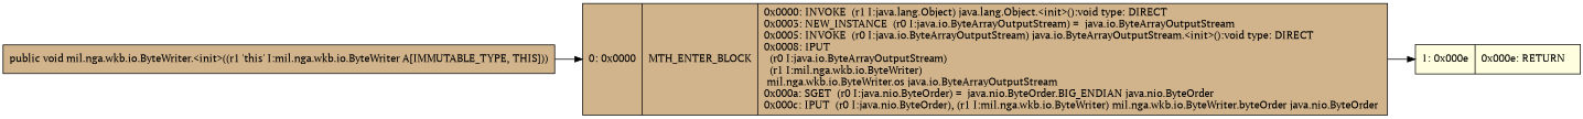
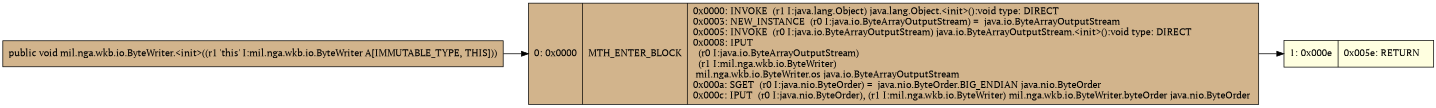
  digraph {
    rankdir=LR
    fontname="PT Serif"
    node [shape=record style=filled fillcolor=tan fontname="PT Serif"]
    edge [fontname="PT Serif"]
    n1 [label="{0\:\ 0x0000|MTH_ENTER_BLOCK\l|0x0000: INVOKE  (r1 I:java.lang.Object) java.lang.Object.\<init\>():void type: DIRECT \l0x0003: NEW_INSTANCE  (r0 I:java.io.ByteArrayOutputStream) =  java.io.ByteArrayOutputStream \l0x0005: INVOKE  (r0 I:java.io.ByteArrayOutputStream) java.io.ByteArrayOutputStream.\<init\>():void type: DIRECT \l0x0008: IPUT  \l  (r0 I:java.io.ByteArrayOutputStream)\l  (r1 I:mil.nga.wkb.io.ByteWriter)\l mil.nga.wkb.io.ByteWriter.os java.io.ByteArrayOutputStream \l0x000a: SGET  (r0 I:java.nio.ByteOrder) =  java.nio.ByteOrder.BIG_ENDIAN java.nio.ByteOrder \l0x000c: IPUT  (r0 I:java.nio.ByteOrder), (r1 I:mil.nga.wkb.io.ByteWriter) mil.nga.wkb.io.ByteWriter.byteOrder java.nio.ByteOrder \l}"]
-   n2 [label="{1\:\ 0x000e|0x000e: RETURN   \l}" fillcolor=lightyellow]
+   n2 [label="{1\:\ 0x000e|0x005e: RETURN   \l}" fillcolor=lightyellow]
    n3 [label="{public void mil.nga.wkb.io.ByteWriter.\<init\>((r1 'this' I:mil.nga.wkb.io.ByteWriter A[IMMUTABLE_TYPE, THIS])) }"]
    n1 -> n2
    n3 -> n1
  }
